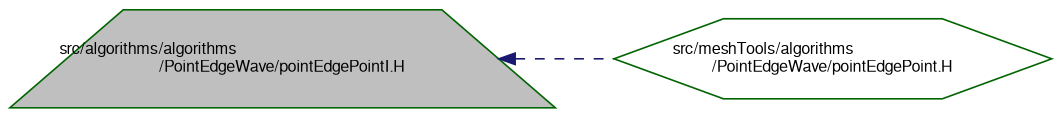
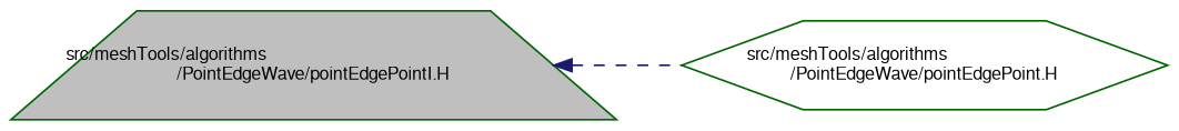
  digraph {
    rankdir=LR
    node [color=darkgreen fontname=FreeSans fontsize=10]
-   n1 [fillcolor=grey75 fontcolor=black height=0.2 label="src/algorithms/algorithms\l/PointEdgeWave/pointEdgePointI.H" shape=trapezium style=filled width=0.4]
+   n1 [fillcolor=grey75 fontcolor=black height=0.2 label="src/meshTools/algorithms\l/PointEdgeWave/pointEdgePointI.H" shape=trapezium style=filled width=0.4]
    n2 [height=0.2 label="src/meshTools/algorithms\l/PointEdgeWave/pointEdgePoint.H" shape=hexagon width=0.4]
    n1 -> n2 [color=midnightblue dir=back fontname=FreeSans fontsize=10 labelfontname=FreeSans labelfontsize=10 style=dashed]
  }
